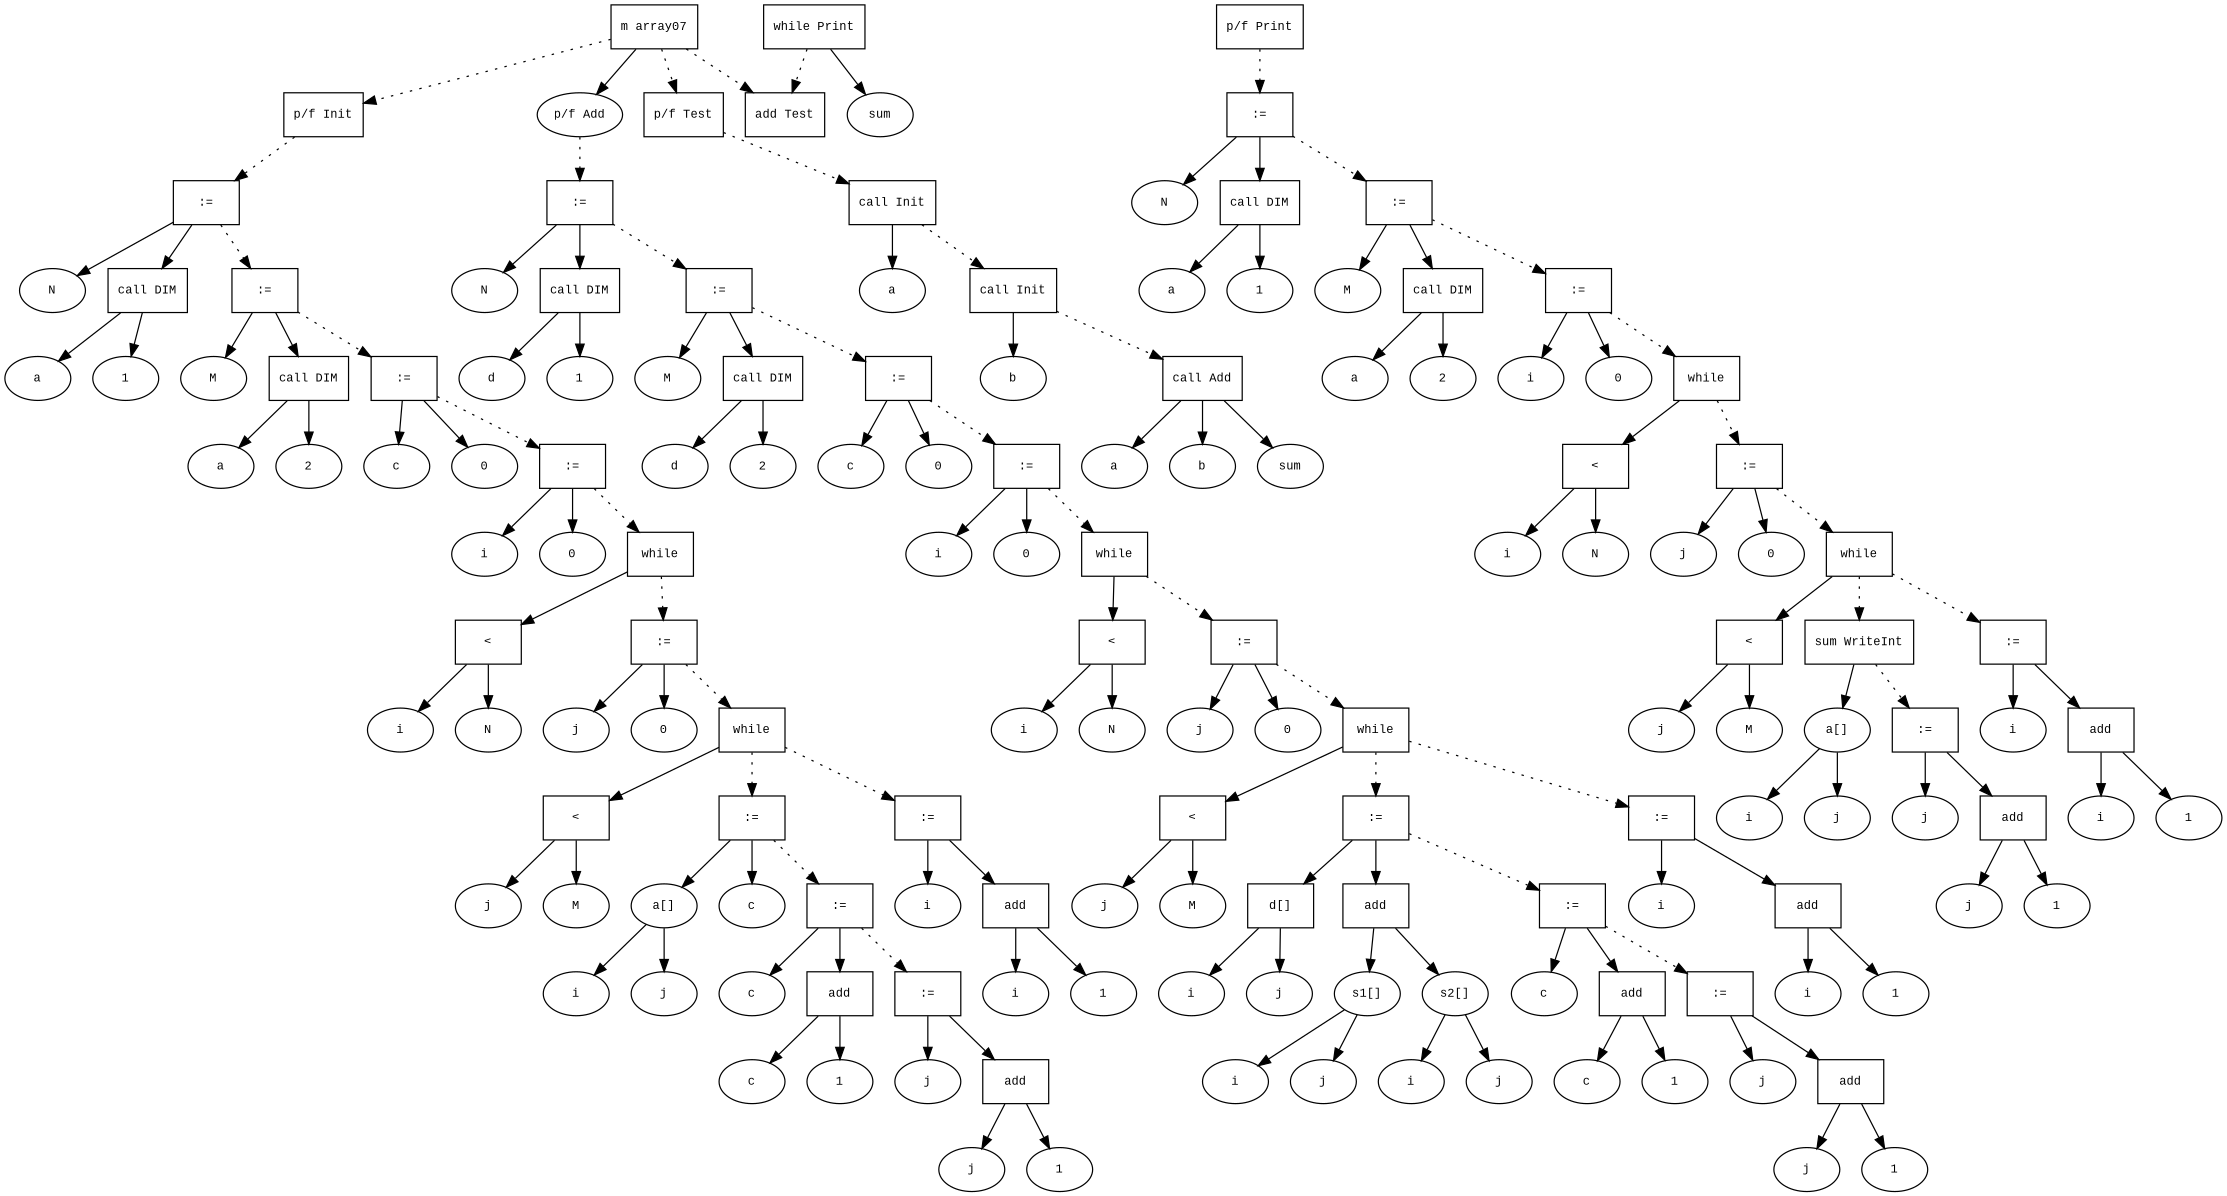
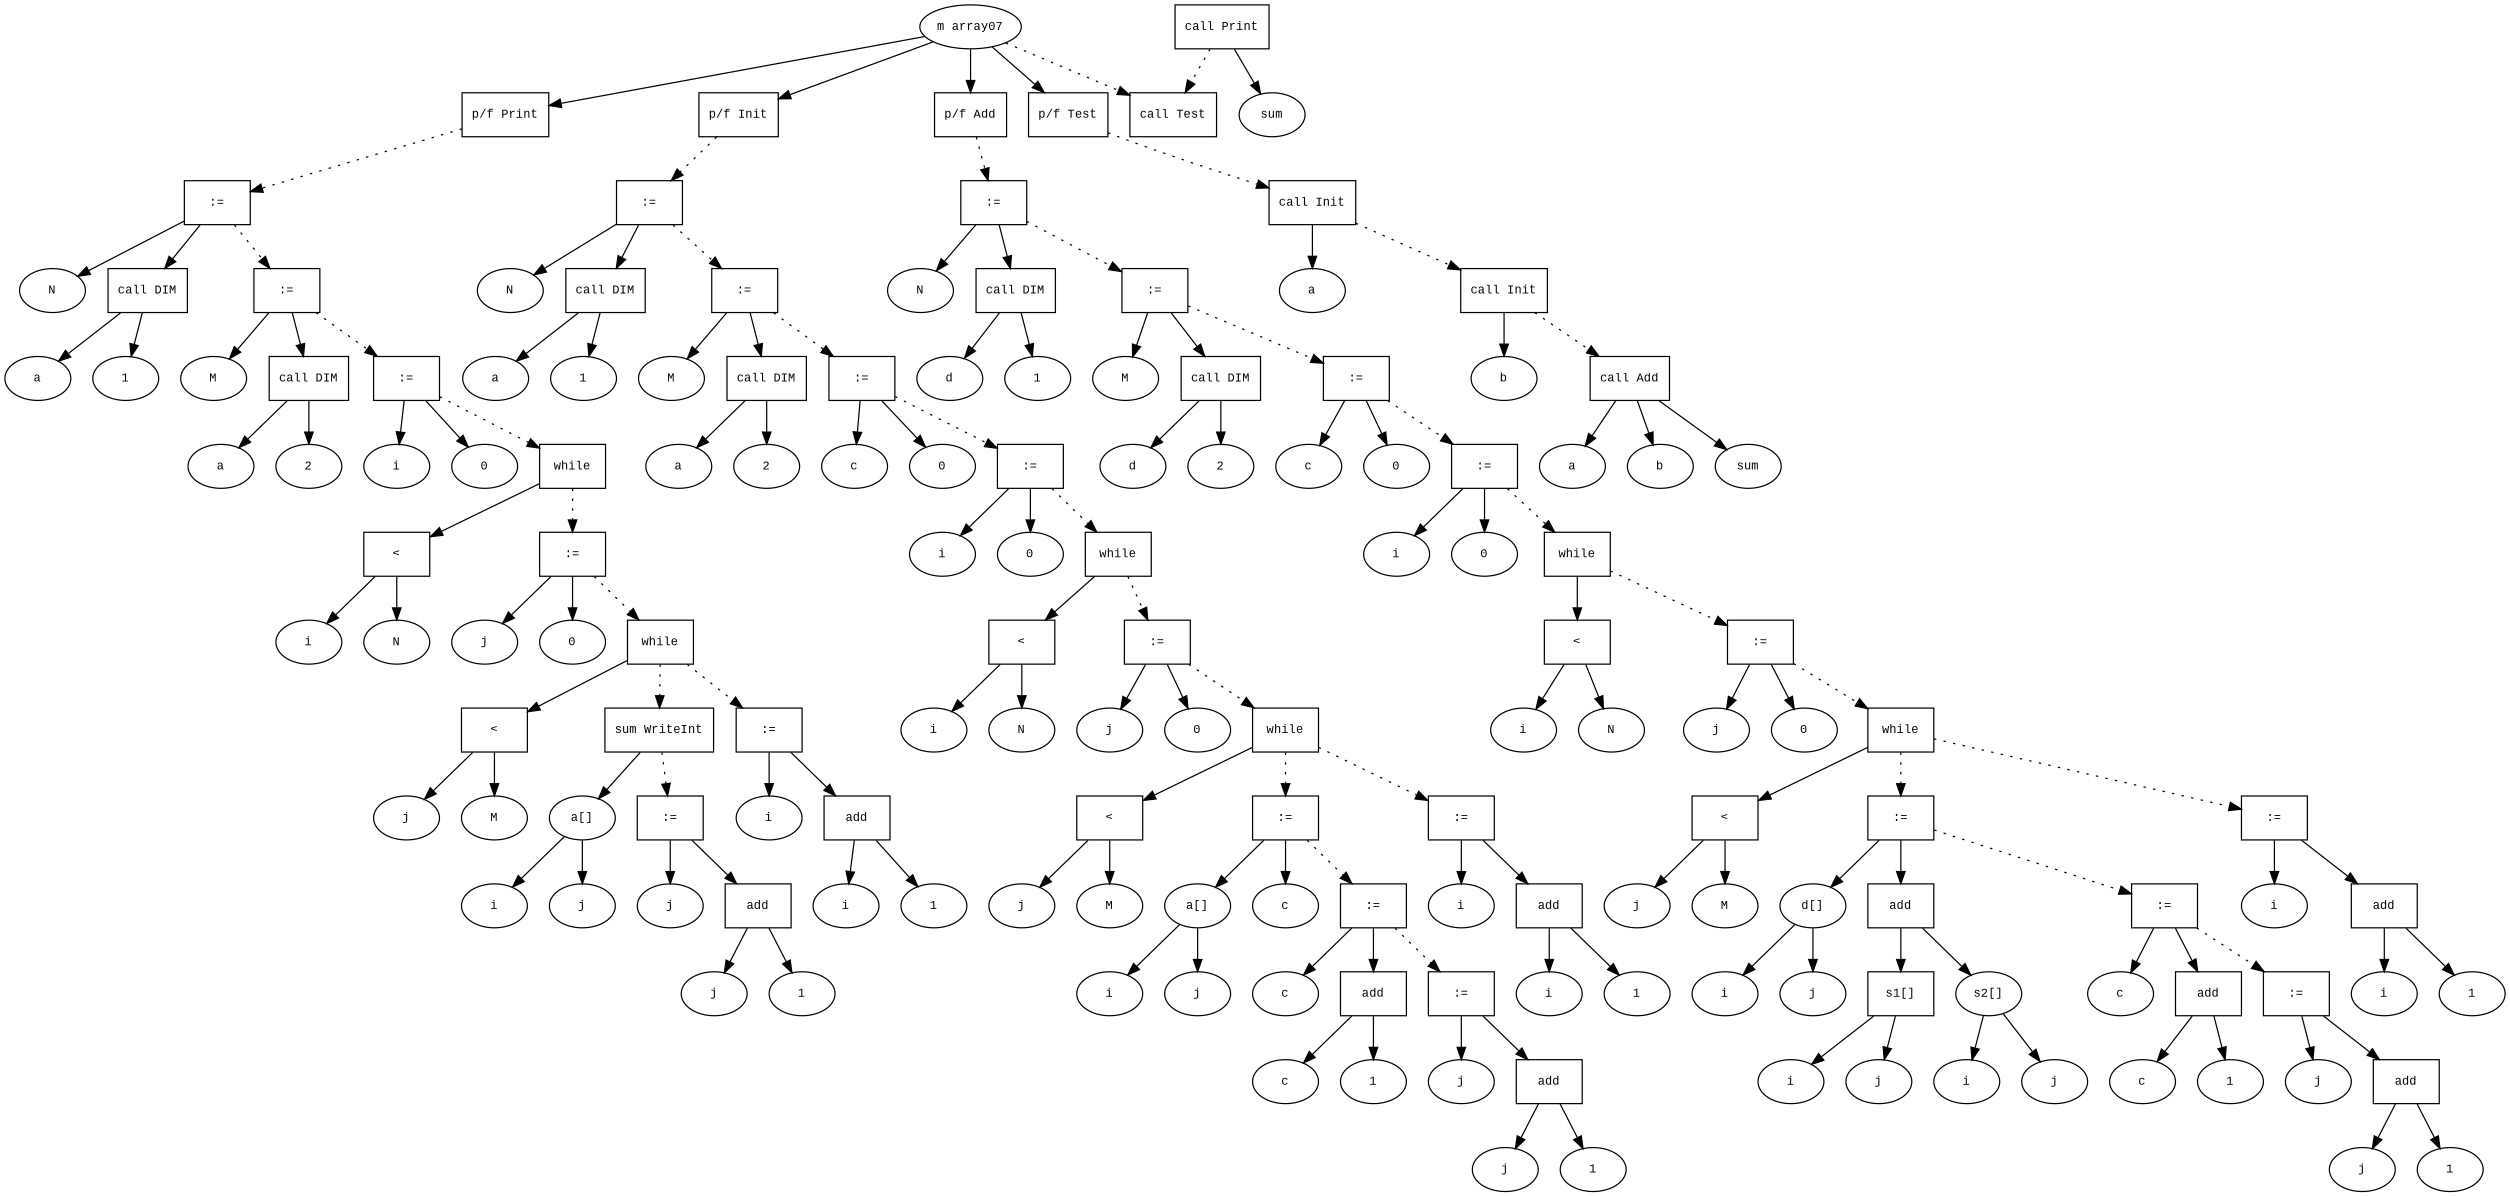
  digraph {
    fontname="Times New Roman"
    fontsize=10
    node [fontname="Courier New" fontsize=10 shape=ellipse]
    edge [fontname="Times New Roman" fontsize=10]
-   n1 [label="m array07" shape=box]
-   n2 [label="add Test" shape=box]
+   n1 [label="m array07"]
+   n2 [label="call Test" shape=box]
    n3 [label="p/f Print" shape=box]
    n4 [label="p/f Init" shape=box]
-   n5 [label="p/f Add"]
+   n5 [label="p/f Add" shape=box]
    n6 [label="p/f Test" shape=box]
    n7 [label=":=" shape=box]
    n8 [label=":=" shape=box]
    n9 [label=":=" shape=box]
    n10 [label="call Init" shape=box]
-   n11 [label="while Print" shape=box]
+   n11 [label="call Print" shape=box]
    n12 [label=sum]
    n13 [label=N]
    n14 [label="call DIM" shape=box]
    n15 [label=":=" shape=box]
    n16 [label=a]
    n17 [label=1]
    n18 [label=M]
    n19 [label="call DIM" shape=box]
    n20 [label=":=" shape=box]
    n21 [label=a]
    n22 [label=2]
    n23 [label=i]
    n24 [label=0]
    n25 [label=while shape=box]
    n26 [label="<" shape=box]
    n27 [label=":=" shape=box]
    n28 [label=i]
    n29 [label=N]
    n30 [label=j]
    n31 [label=0]
    n32 [label=while shape=box]
    n33 [label="<" shape=box]
    n34 [label="sum WriteInt" shape=box]
    n35 [label=":=" shape=box]
    n36 [label=j]
    n37 [label=M]
    n38 [label="a[]"]
    n39 [label=":=" shape=box]
    n40 [label=i]
    n41 [label=add shape=box]
    n42 [label=i]
    n43 [label=j]
    n44 [label=j]
    n45 [label=add shape=box]
    n46 [label=j]
    n47 [label=1]
    n48 [label=i]
    n49 [label=1]
    n50 [label=N]
    n51 [label="call DIM" shape=box]
    n52 [label=":=" shape=box]
    n53 [label=a]
    n54 [label=1]
    n55 [label=M]
    n56 [label="call DIM" shape=box]
    n57 [label=":=" shape=box]
    n58 [label=a]
    n59 [label=2]
    n60 [label=c]
    n61 [label=0]
    n62 [label=":=" shape=box]
    n63 [label=i]
    n64 [label=0]
    n65 [label=while shape=box]
    n66 [label="<" shape=box]
    n67 [label=":=" shape=box]
    n68 [label=i]
    n69 [label=N]
    n70 [label=j]
    n71 [label=0]
    n72 [label=while shape=box]
    n73 [label="<" shape=box]
    n74 [label=":=" shape=box]
    n75 [label=":=" shape=box]
    n76 [label=j]
    n77 [label=M]
    n78 [label="a[]"]
    n79 [label=c]
    n80 [label=":=" shape=box]
    n81 [label=i]
    n82 [label=add shape=box]
    n83 [label=i]
    n84 [label=j]
    n85 [label=c]
    n86 [label=add shape=box]
    n87 [label=":=" shape=box]
    n88 [label=c]
    n89 [label=1]
    n90 [label=j]
    n91 [label=add shape=box]
    n92 [label=j]
    n93 [label=1]
    n94 [label=i]
    n95 [label=1]
    n96 [label=N]
    n97 [label="call DIM" shape=box]
    n98 [label=":=" shape=box]
    n99 [label=d]
    n100 [label=1]
    n101 [label=M]
    n102 [label="call DIM" shape=box]
    n103 [label=":=" shape=box]
    n104 [label=d]
    n105 [label=2]
    n106 [label=c]
    n107 [label=0]
    n108 [label=":=" shape=box]
    n109 [label=i]
    n110 [label=0]
    n111 [label=while shape=box]
    n112 [label="<" shape=box]
    n113 [label=":=" shape=box]
    n114 [label=i]
    n115 [label=N]
    n116 [label=j]
    n117 [label=0]
    n118 [label=while shape=box]
    n119 [label="<" shape=box]
    n120 [label=":=" shape=box]
    n121 [label=":=" shape=box]
    n122 [label=j]
    n123 [label=M]
-   n124 [label="d[]" shape=box]
+   n124 [label="d[]"]
    n125 [label=add shape=box]
    n126 [label=":=" shape=box]
    n127 [label=i]
    n128 [label=add shape=box]
    n129 [label=i]
    n130 [label=j]
-   n131 [label="s1[]"]
+   n131 [label="s1[]" shape=box]
    n132 [label="s2[]"]
    n133 [label=c]
    n134 [label=add shape=box]
    n135 [label=":=" shape=box]
    n136 [label=i]
    n137 [label=j]
    n138 [label=i]
    n139 [label=j]
    n140 [label=c]
    n141 [label=1]
    n142 [label=j]
    n143 [label=add shape=box]
    n144 [label=j]
    n145 [label=1]
    n146 [label=i]
    n147 [label=1]
    n148 [label=a]
    n149 [label="call Init" shape=box]
    n150 [label=b]
    n151 [label="call Add" shape=box]
    n152 [label=a]
    n153 [label=b]
    n154 [label=sum]
    n1 -> n2 [style=dotted]
-   n1 -> n4 [style=dotted]
+   n1 -> n3
+   n1 -> n4
    n1 -> n5
-   n1 -> n6 [style=dotted]
+   n1 -> n6
    n3 -> n7 [style=dotted]
    n4 -> n8 [style=dotted]
    n5 -> n9 [style=dotted]
    n6 -> n10 [style=dotted]
    n7 -> n13
    n7 -> n14
    n7 -> n15 [style=dotted]
    n8 -> n50
    n8 -> n51
    n8 -> n52 [style=dotted]
    n9 -> n96
    n9 -> n97
    n9 -> n98 [style=dotted]
    n10 -> n148
    n10 -> n149 [style=dotted]
    n11 -> n2 [style=dotted]
    n11 -> n12
    n14 -> n16
    n14 -> n17
    n15 -> n18
    n15 -> n19
    n15 -> n20 [style=dotted]
    n19 -> n21
    n19 -> n22
    n20 -> n23
    n20 -> n24
    n20 -> n25 [style=dotted]
    n25 -> n26
    n25 -> n27 [style=dotted]
    n26 -> n28
    n26 -> n29
    n27 -> n30
    n27 -> n31
    n27 -> n32 [style=dotted]
    n32 -> n33
    n32 -> n34 [style=dotted]
    n32 -> n35 [style=dotted]
    n33 -> n36
    n33 -> n37
    n34 -> n38
    n34 -> n39 [style=dotted]
    n35 -> n40
    n35 -> n41
    n38 -> n42
    n38 -> n43
    n39 -> n44
    n39 -> n45
    n41 -> n48
    n41 -> n49
    n45 -> n46
    n45 -> n47
    n51 -> n53
    n51 -> n54
    n52 -> n55
    n52 -> n56
    n52 -> n57 [style=dotted]
    n56 -> n58
    n56 -> n59
    n57 -> n60
    n57 -> n61
    n57 -> n62 [style=dotted]
    n62 -> n63
    n62 -> n64
    n62 -> n65 [style=dotted]
    n65 -> n66
    n65 -> n67 [style=dotted]
    n66 -> n68
    n66 -> n69
    n67 -> n70
    n67 -> n71
    n67 -> n72 [style=dotted]
    n72 -> n73
    n72 -> n74 [style=dotted]
    n72 -> n75 [style=dotted]
    n73 -> n76
    n73 -> n77
    n74 -> n78
    n74 -> n79
    n74 -> n80 [style=dotted]
    n75 -> n81
    n75 -> n82
    n78 -> n83
    n78 -> n84
    n80 -> n85
    n80 -> n86
    n80 -> n87 [style=dotted]
    n82 -> n94
    n82 -> n95
    n86 -> n88
    n86 -> n89
    n87 -> n90
    n87 -> n91
    n91 -> n92
    n91 -> n93
    n97 -> n99
    n97 -> n100
    n98 -> n101
    n98 -> n102
    n98 -> n103 [style=dotted]
    n102 -> n104
    n102 -> n105
    n103 -> n106
    n103 -> n107
    n103 -> n108 [style=dotted]
    n108 -> n109
    n108 -> n110
    n108 -> n111 [style=dotted]
    n111 -> n112
    n111 -> n113 [style=dotted]
    n112 -> n114
    n112 -> n115
    n113 -> n116
    n113 -> n117
    n113 -> n118 [style=dotted]
    n118 -> n119
    n118 -> n120 [style=dotted]
    n118 -> n121 [style=dotted]
    n119 -> n122
    n119 -> n123
    n120 -> n124
    n120 -> n125
    n120 -> n126 [style=dotted]
    n121 -> n127
    n121 -> n128
    n124 -> n129
    n124 -> n130
    n125 -> n131
    n125 -> n132
    n126 -> n133
    n126 -> n134
    n126 -> n135 [style=dotted]
    n128 -> n146
    n128 -> n147
    n131 -> n136
    n131 -> n137
    n132 -> n138
    n132 -> n139
    n134 -> n140
    n134 -> n141
    n135 -> n142
    n135 -> n143
    n143 -> n144
    n143 -> n145
    n149 -> n150
    n149 -> n151 [style=dotted]
    n151 -> n152
    n151 -> n153
    n151 -> n154
  }
